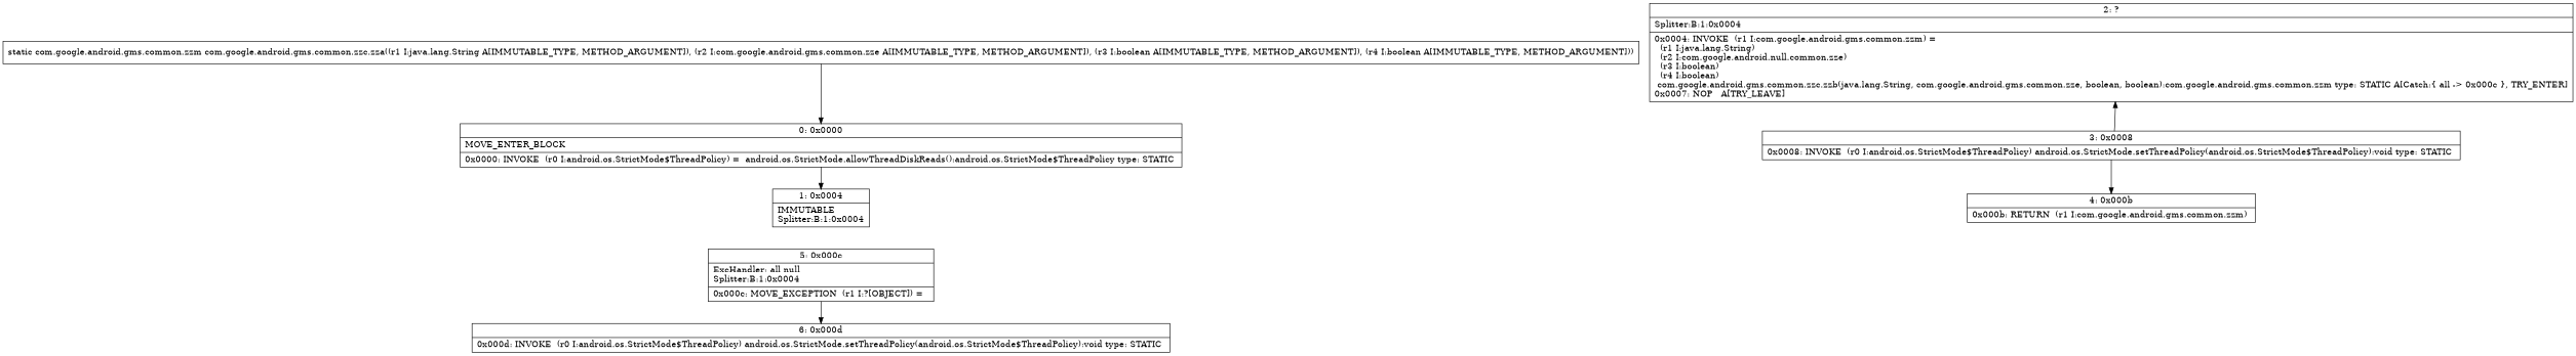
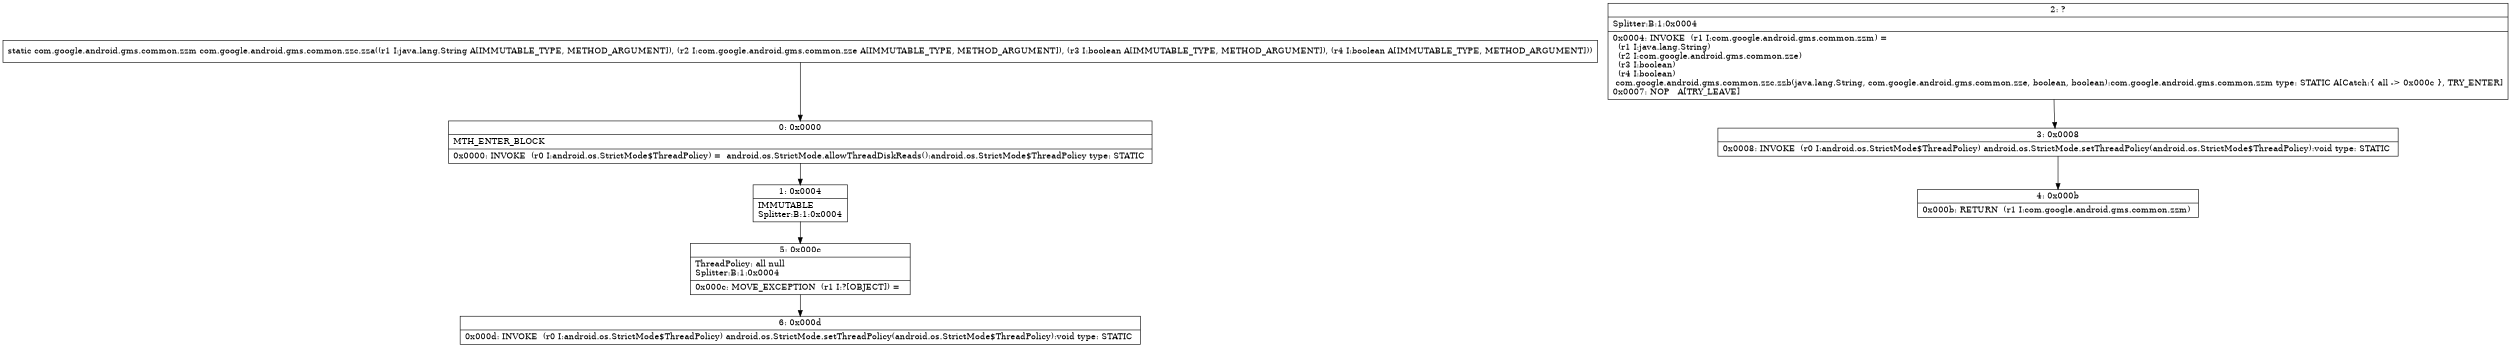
  digraph {
    node [shape=record]
-   n1 [label="{0\:\ 0x0000|MOVE_ENTER_BLOCK\l|0x0000: INVOKE  (r0 I:android.os.StrictMode$ThreadPolicy) =  android.os.StrictMode.allowThreadDiskReads():android.os.StrictMode$ThreadPolicy type: STATIC \l}"]
+   n1 [label="{0\:\ 0x0000|MTH_ENTER_BLOCK\l|0x0000: INVOKE  (r0 I:android.os.StrictMode$ThreadPolicy) =  android.os.StrictMode.allowThreadDiskReads():android.os.StrictMode$ThreadPolicy type: STATIC \l}"]
    n2 [label="{1\:\ 0x0004|IMMUTABLE\lSplitter:B:1:0x0004\l}"]
-   n3 [label="{5\:\ 0x000c|ExcHandler: all null\lSplitter:B:1:0x0004\l|0x000c: MOVE_EXCEPTION  (r1 I:?[OBJECT]) =  \l}"]
-   n4 [label="{2\:\ ?|Splitter:B:1:0x0004\l|0x0004: INVOKE  (r1 I:com.google.android.gms.common.zzm) = \l  (r1 I:java.lang.String)\l  (r2 I:com.google.android.null.common.zze)\l  (r3 I:boolean)\l  (r4 I:boolean)\l com.google.android.gms.common.zzc.zzb(java.lang.String, com.google.android.gms.common.zze, boolean, boolean):com.google.android.gms.common.zzm type: STATIC A[Catch:\{ all \-\> 0x000c \}, TRY_ENTER]\l0x0007: NOP   A[TRY_LEAVE]\l}"]
+   n3 [label="{5\:\ 0x000c|ThreadPolicy: all null\lSplitter:B:1:0x0004\l|0x000c: MOVE_EXCEPTION  (r1 I:?[OBJECT]) =  \l}"]
+   n4 [label="{2\:\ ?|Splitter:B:1:0x0004\l|0x0004: INVOKE  (r1 I:com.google.android.gms.common.zzm) = \l  (r1 I:java.lang.String)\l  (r2 I:com.google.android.gms.common.zze)\l  (r3 I:boolean)\l  (r4 I:boolean)\l com.google.android.gms.common.zzc.zzb(java.lang.String, com.google.android.gms.common.zze, boolean, boolean):com.google.android.gms.common.zzm type: STATIC A[Catch:\{ all \-\> 0x000c \}, TRY_ENTER]\l0x0007: NOP   A[TRY_LEAVE]\l}"]
    n5 [label="{3\:\ 0x0008|0x0008: INVOKE  (r0 I:android.os.StrictMode$ThreadPolicy) android.os.StrictMode.setThreadPolicy(android.os.StrictMode$ThreadPolicy):void type: STATIC \l}"]
    n6 [label="{6\:\ 0x000d|0x000d: INVOKE  (r0 I:android.os.StrictMode$ThreadPolicy) android.os.StrictMode.setThreadPolicy(android.os.StrictMode$ThreadPolicy):void type: STATIC \l}"]
    n7 [label="{4\:\ 0x000b|0x000b: RETURN  (r1 I:com.google.android.gms.common.zzm) \l}"]
    n8 [label="{static com.google.android.gms.common.zzm com.google.android.gms.common.zzc.zza((r1 I:java.lang.String A[IMMUTABLE_TYPE, METHOD_ARGUMENT]), (r2 I:com.google.android.gms.common.zze A[IMMUTABLE_TYPE, METHOD_ARGUMENT]), (r3 I:boolean A[IMMUTABLE_TYPE, METHOD_ARGUMENT]), (r4 I:boolean A[IMMUTABLE_TYPE, METHOD_ARGUMENT])) }"]
    n1 -> n2
+   n2 -> n3
    n3 -> n6
-   n5 -> n4
+   n4 -> n5
    n5 -> n7
    n8 -> n1
  }
